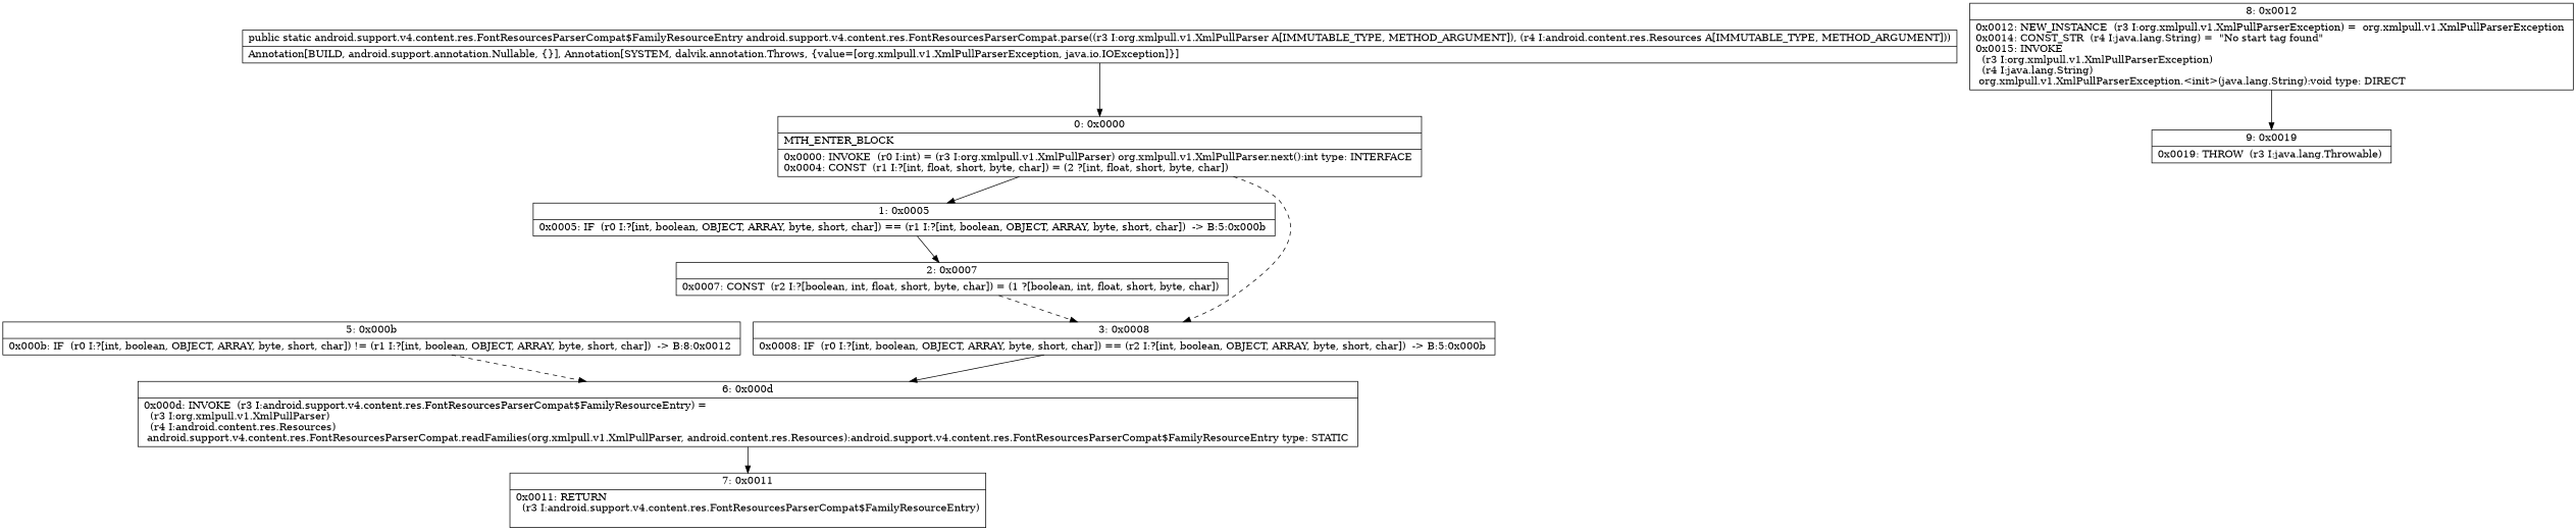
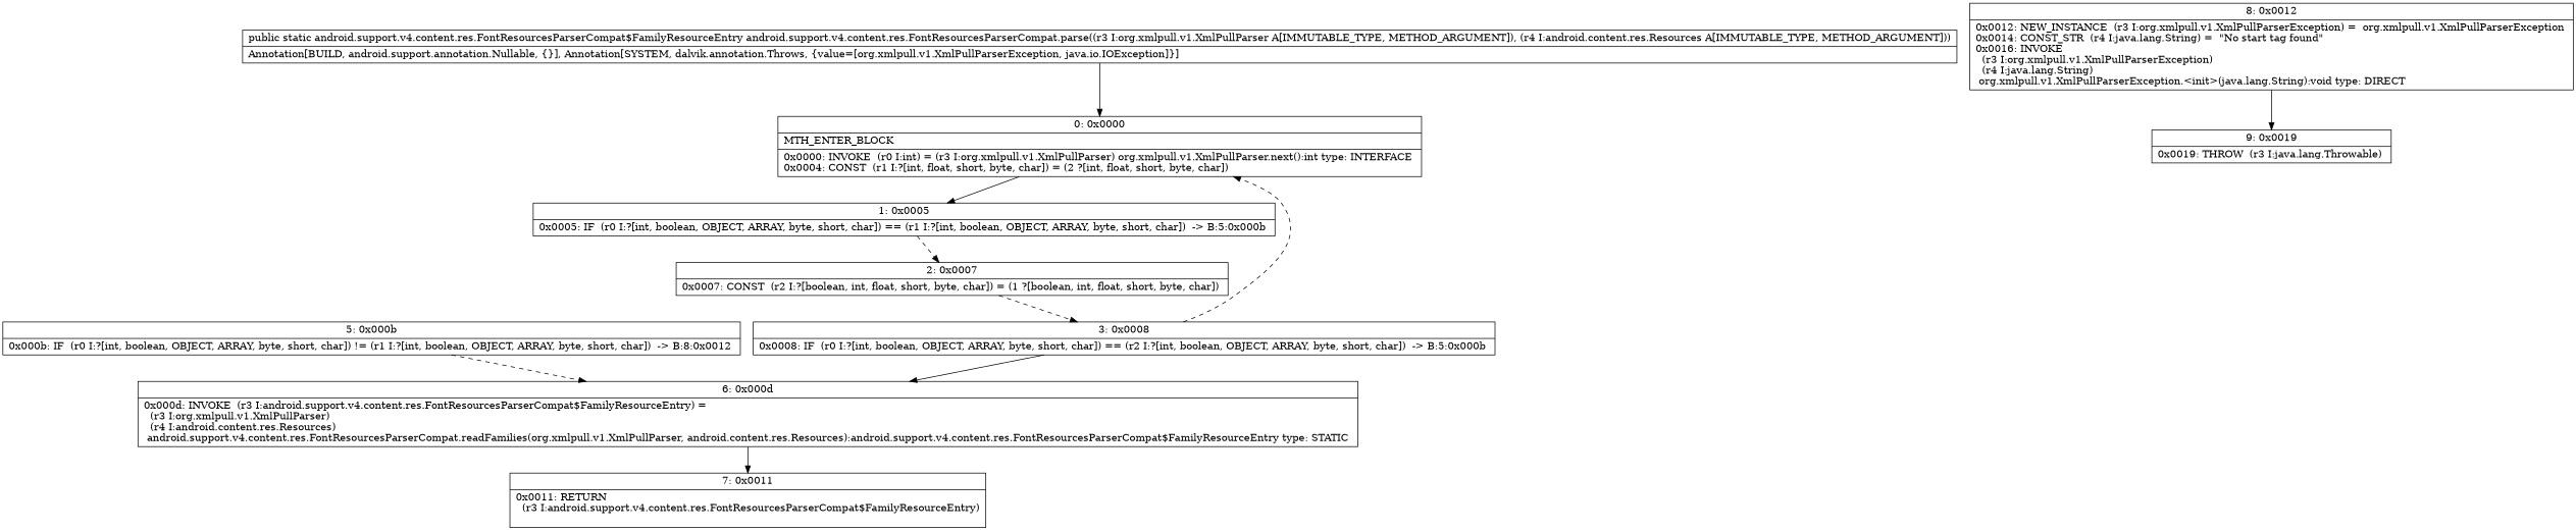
  digraph {
    node [shape=record]
    n1 [label="{0\:\ 0x0000|MTH_ENTER_BLOCK\l|0x0000: INVOKE  (r0 I:int) = (r3 I:org.xmlpull.v1.XmlPullParser) org.xmlpull.v1.XmlPullParser.next():int type: INTERFACE \l0x0004: CONST  (r1 I:?[int, float, short, byte, char]) = (2 ?[int, float, short, byte, char]) \l}"]
    n2 [label="{1\:\ 0x0005|0x0005: IF  (r0 I:?[int, boolean, OBJECT, ARRAY, byte, short, char]) == (r1 I:?[int, boolean, OBJECT, ARRAY, byte, short, char])  \-\> B:5:0x000b \l}"]
    n3 [label="{2\:\ 0x0007|0x0007: CONST  (r2 I:?[boolean, int, float, short, byte, char]) = (1 ?[boolean, int, float, short, byte, char]) \l}"]
    n4 [label="{3\:\ 0x0008|0x0008: IF  (r0 I:?[int, boolean, OBJECT, ARRAY, byte, short, char]) == (r2 I:?[int, boolean, OBJECT, ARRAY, byte, short, char])  \-\> B:5:0x000b \l}"]
    n5 [label="{5\:\ 0x000b|0x000b: IF  (r0 I:?[int, boolean, OBJECT, ARRAY, byte, short, char]) != (r1 I:?[int, boolean, OBJECT, ARRAY, byte, short, char])  \-\> B:8:0x0012 \l}"]
    n6 [label="{6\:\ 0x000d|0x000d: INVOKE  (r3 I:android.support.v4.content.res.FontResourcesParserCompat$FamilyResourceEntry) = \l  (r3 I:org.xmlpull.v1.XmlPullParser)\l  (r4 I:android.content.res.Resources)\l android.support.v4.content.res.FontResourcesParserCompat.readFamilies(org.xmlpull.v1.XmlPullParser, android.content.res.Resources):android.support.v4.content.res.FontResourcesParserCompat$FamilyResourceEntry type: STATIC \l}"]
    n7 [label="{7\:\ 0x0011|0x0011: RETURN  \l  (r3 I:android.support.v4.content.res.FontResourcesParserCompat$FamilyResourceEntry)\l \l}"]
-   n8 [label="{8\:\ 0x0012|0x0012: NEW_INSTANCE  (r3 I:org.xmlpull.v1.XmlPullParserException) =  org.xmlpull.v1.XmlPullParserException \l0x0014: CONST_STR  (r4 I:java.lang.String) =  \"No start tag found\" \l0x0015: INVOKE  \l  (r3 I:org.xmlpull.v1.XmlPullParserException)\l  (r4 I:java.lang.String)\l org.xmlpull.v1.XmlPullParserException.\<init\>(java.lang.String):void type: DIRECT \l}"]
+   n8 [label="{8\:\ 0x0012|0x0012: NEW_INSTANCE  (r3 I:org.xmlpull.v1.XmlPullParserException) =  org.xmlpull.v1.XmlPullParserException \l0x0014: CONST_STR  (r4 I:java.lang.String) =  \"No start tag found\" \l0x0016: INVOKE  \l  (r3 I:org.xmlpull.v1.XmlPullParserException)\l  (r4 I:java.lang.String)\l org.xmlpull.v1.XmlPullParserException.\<init\>(java.lang.String):void type: DIRECT \l}"]
    n9 [label="{9\:\ 0x0019|0x0019: THROW  (r3 I:java.lang.Throwable) \l}"]
    n10 [label="{public static android.support.v4.content.res.FontResourcesParserCompat$FamilyResourceEntry android.support.v4.content.res.FontResourcesParserCompat.parse((r3 I:org.xmlpull.v1.XmlPullParser A[IMMUTABLE_TYPE, METHOD_ARGUMENT]), (r4 I:android.content.res.Resources A[IMMUTABLE_TYPE, METHOD_ARGUMENT]))  | Annotation[BUILD, android.support.annotation.Nullable, \{\}], Annotation[SYSTEM, dalvik.annotation.Throws, \{value=[org.xmlpull.v1.XmlPullParserException, java.io.IOException]\}]\l}"]
    n1 -> n2
-   n2 -> n3 [style=solid]
+   n2 -> n3 [style=dashed]
    n3 -> n4 [style=dashed]
-   n1 -> n4 [style=dashed]
+   n4 -> n1 [style=dashed]
    n4 -> n6
    n5 -> n6 [style=dashed]
    n6 -> n7
    n8 -> n9
    n10 -> n1
  }
